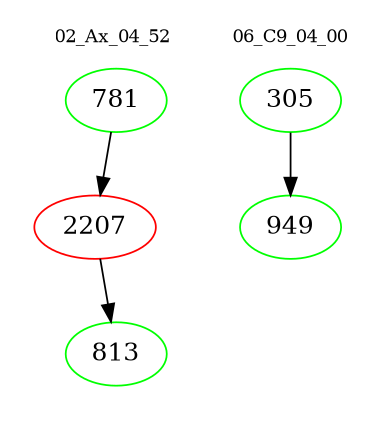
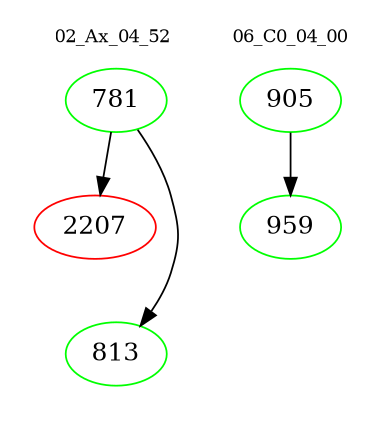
  digraph {
    node [color=green]
    edge [color=black]
    n1 [label=781]
    n2 [color=red label=2207]
    n3 [label=813]
-   n4 [label=305]
-   n5 [label=949]
+   n4 [label=905]
+   n5 [label=959]
    subgraph cluster_1 {
      color=white
      fontsize=10
      label="02_Ax_04_52"
      n1
      n2
      n3
    }
    subgraph cluster_2 {
      color=white
      fontsize=10
-     label="06_C9_04_00"
+     label="06_C0_04_00"
      n4
      n5
    }
    n1 -> n2
-   n2 -> n3
+   n1 -> n3
    n4 -> n5
  }
